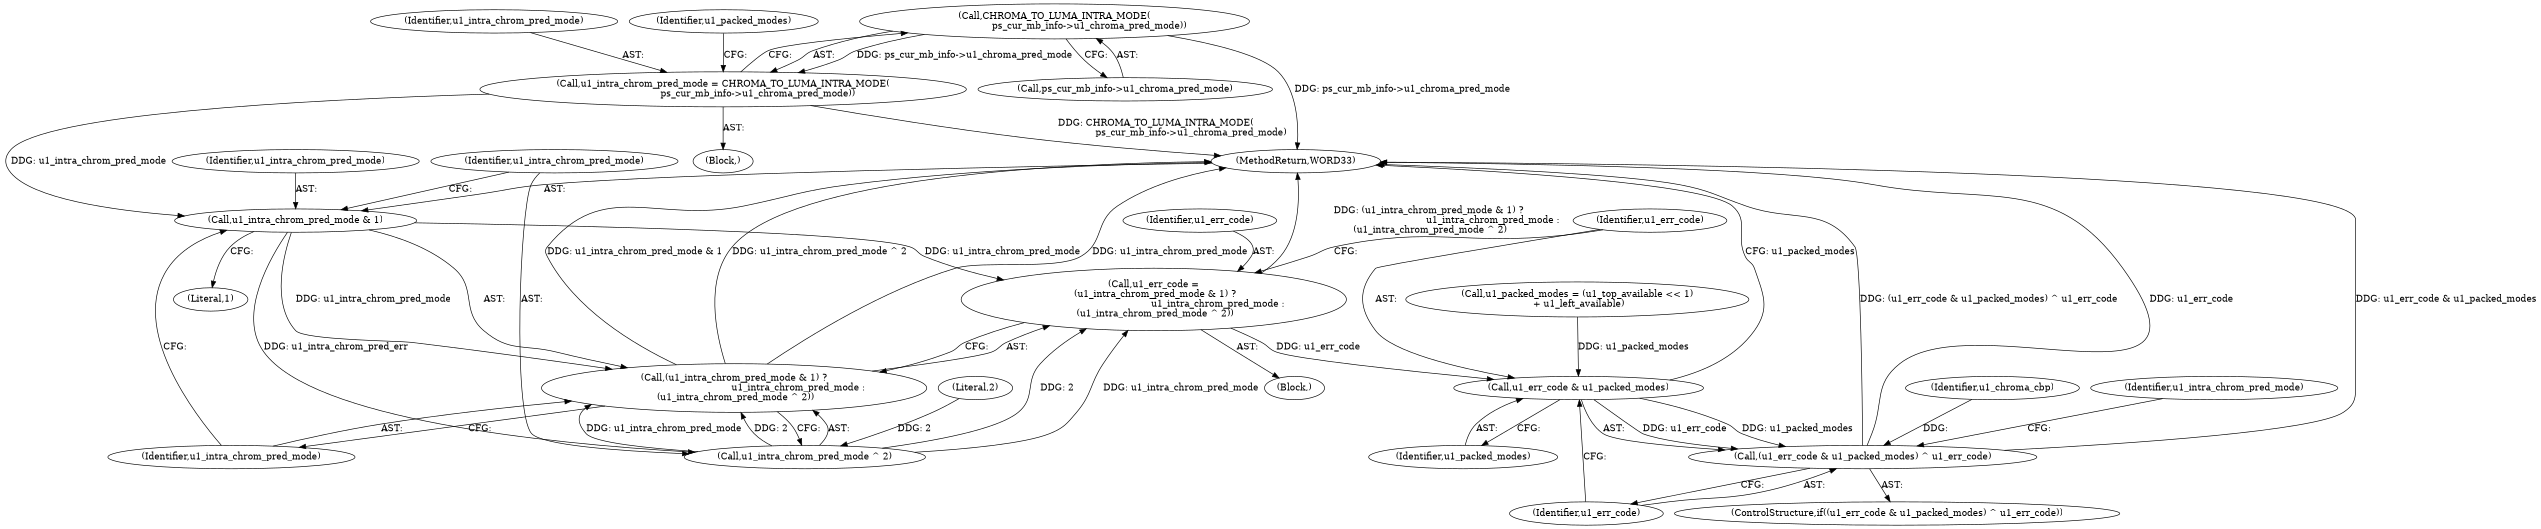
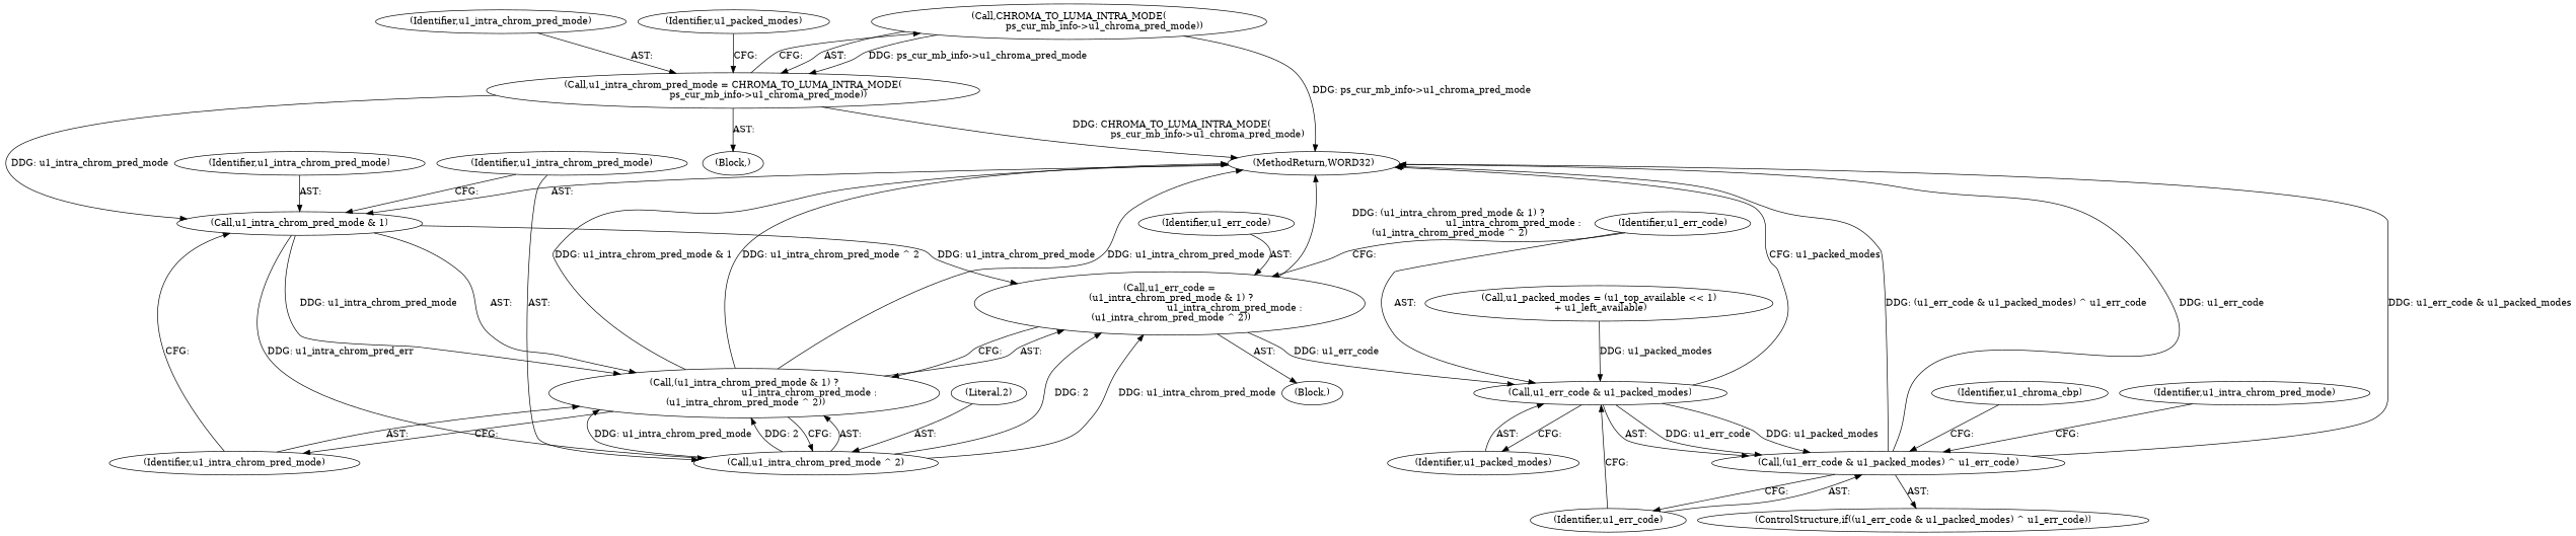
  digraph {
    n1 [label="(Call,CHROMA_TO_LUMA_INTRA_MODE(\n                        ps_cur_mb_info->u1_chroma_pred_mode))"]
    n2 [label="(Call,u1_intra_chrom_pred_mode = CHROMA_TO_LUMA_INTRA_MODE(\n                        ps_cur_mb_info->u1_chroma_pred_mode))"]
-   n3 [label="(Call,ps_cur_mb_info->u1_chroma_pred_mode)"]
-   n4 [label="(MethodReturn,WORD33)"]
+   n4 [label="(MethodReturn,WORD32)"]
    n5 [label="(Call,u1_intra_chrom_pred_mode & 1)"]
    n6 [label="(Block,)"]
    n7 [label="(Call,u1_err_code =\n (u1_intra_chrom_pred_mode & 1) ?\n                                            u1_intra_chrom_pred_mode :\n (u1_intra_chrom_pred_mode ^ 2))"]
    n8 [label="(Call,(u1_intra_chrom_pred_mode & 1) ?\n                                            u1_intra_chrom_pred_mode :\n (u1_intra_chrom_pred_mode ^ 2))"]
    n9 [label="(Call,u1_intra_chrom_pred_mode ^ 2)"]
-   n10 [label="(Literal,1)"]
    n11 [label="(Call,u1_err_code & u1_packed_modes)"]
    n12 [label="(Block,)"]
    n13 [label="(Identifier,u1_intra_chrom_pred_mode)"]
    n14 [label="(Call,(u1_err_code & u1_packed_modes) ^ u1_err_code)"]
    n15 [label="(Identifier,u1_packed_modes)"]
    n16 [label="(Identifier,u1_err_code)"]
    n17 [label="(ControlStructure,if((u1_err_code & u1_packed_modes) ^ u1_err_code))"]
    n18 [label="(Literal,2)"]
    n19 [label="(Identifier,u1_intra_chrom_pred_mode)"]
    n20 [label="(Identifier,u1_intra_chrom_pred_mode)"]
    n21 [label="(Identifier,u1_err_code)"]
    n22 [label="(Identifier,u1_intra_chrom_pred_mode)"]
    n23 [label="(Identifier,u1_err_code)"]
    n24 [label="(Identifier,u1_chroma_cbp)"]
    n25 [label="(Identifier,u1_intra_chrom_pred_mode)"]
    n26 [label="(Identifier,u1_packed_modes)"]
    n27 [label="(Call,u1_packed_modes = (u1_top_available << 1)\n + u1_left_available)"]
    n1 -> n2 [label="AST: "]
    n1 -> n2 [label="DDG: ps_cur_mb_info->u1_chroma_pred_mode"]
-   n1 -> n3 [label="CFG: "]
    n1 -> n4 [label="DDG: ps_cur_mb_info->u1_chroma_pred_mode"]
    n2 -> n1 [label="CFG: "]
    n2 -> n4 [label="DDG: CHROMA_TO_LUMA_INTRA_MODE(\n                        ps_cur_mb_info->u1_chroma_pred_mode)"]
    n2 -> n5 [label="DDG: u1_intra_chrom_pred_mode"]
    n2 -> n6 [label="AST: "]
-   n3 -> n1 [label="AST: "]
    n4 -> n5 [label="AST: "]
    n5 -> n7 [label="DDG: u1_intra_chrom_pred_mode"]
    n5 -> n8 [label="AST: "]
    n5 -> n8 [label="DDG: u1_intra_chrom_pred_mode"]
    n5 -> n9 [label="DDG: u1_intra_chrom_pred_err"]
-   n5 -> n10 [label="CFG: "]
    n7 -> n4 [label="DDG: (u1_intra_chrom_pred_mode & 1) ?\n                                            u1_intra_chrom_pred_mode :\n (u1_intra_chrom_pred_mode ^ 2)"]
    n7 -> n8 [label="CFG: "]
    n7 -> n11 [label="DDG: u1_err_code"]
    n7 -> n12 [label="AST: "]
    n8 -> n4 [label="DDG: u1_intra_chrom_pred_mode ^ 2"]
    n8 -> n4 [label="DDG: u1_intra_chrom_pred_mode"]
    n8 -> n4 [label="DDG: u1_intra_chrom_pred_mode & 1"]
    n8 -> n7 [label="AST: "]
    n8 -> n9 [label="CFG: "]
    n8 -> n13 [label="CFG: "]
    n9 -> n7 [label="DDG: u1_intra_chrom_pred_mode"]
    n9 -> n7 [label="DDG: 2"]
    n9 -> n8 [label="AST: "]
    n9 -> n8 [label="DDG: u1_intra_chrom_pred_mode"]
    n9 -> n8 [label="DDG: 2"]
    n11 -> n4 [label="CFG: u1_packed_modes"]
    n11 -> n14 [label="AST: "]
    n11 -> n14 [label="DDG: u1_err_code"]
    n11 -> n14 [label="DDG: u1_packed_modes"]
    n11 -> n15 [label="CFG: "]
    n13 -> n5 [label="CFG: "]
    n13 -> n8 [label="AST: "]
    n14 -> n4 [label="DDG: u1_err_code"]
    n14 -> n4 [label="DDG: u1_err_code & u1_packed_modes"]
    n14 -> n4 [label="DDG: (u1_err_code & u1_packed_modes) ^ u1_err_code"]
    n14 -> n16 [label="CFG: "]
    n14 -> n17 [label="AST: "]
    n15 -> n11 [label="AST: "]
    n16 -> n11 [label="CFG: "]
    n16 -> n14 [label="AST: "]
-   n18 -> n9 [label="DDG: 2"]
+   n18 -> n9 [label="AST: "]
    n19 -> n5 [label="AST: "]
    n20 -> n2 [label="AST: "]
    n21 -> n7 [label="AST: "]
    n22 -> n5 [label="CFG: "]
    n22 -> n9 [label="AST: "]
    n23 -> n7 [label="CFG: "]
    n23 -> n11 [label="AST: "]
-   n24 -> n14 [label="DDG: "]
+   n24 -> n14 [label="CFG: "]
    n25 -> n14 [label="CFG: "]
    n26 -> n2 [label="CFG: "]
    n27 -> n11 [label="DDG: u1_packed_modes"]
  }
